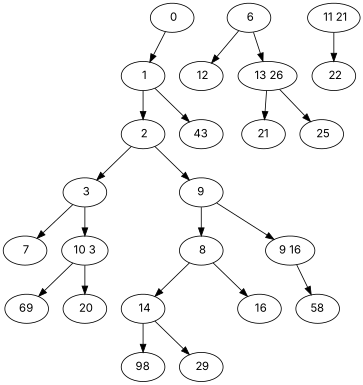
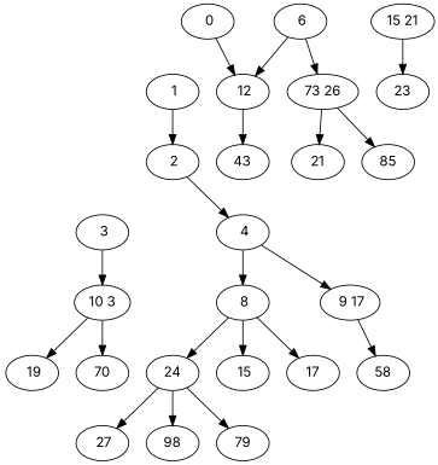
  digraph {
    fontname=Inter
    node [fontname=Inter]
    edge [fontname=Inter]
    " 0"
    " 1"
    " 2"
    " 3"
-   " 4" [label=9]
-   " 7"
+   " 4"
    n7 [label="10 3"]
    " 8"
-   " 9 17" [label="9 16"]
+   " 9 17"
    " 6"
    " 12"
-   " 13 26"
-   " 19" [label=69]
-   " 20"
-   " 14"
-   " 16"
+   " 13 26" [label="73 26"]
+   " 19"
+   " 20" [label=70]
+   " 14" [label=24]
+   " 15"
+   " 16" [label=17]
    n18 [label=58]
    n19 [label=43]
    n20 [label=21]
-   " 25"
-   " 11 21"
-   " 22"
+   " 25" [label=85]
+   " 11 21" [label="15 21"]
+   " 22" [label=23]
+   " 27"
    n25 [label=98]
-   " 29"
-   " 0" -> " 1"
+   " 29" [label=79]
+   " 0" -> " 12"
    " 1" -> " 2"
-   " 2" -> " 3"
    " 2" -> " 4"
-   " 3" -> " 7"
    " 3" -> n7
    " 4" -> " 8"
    " 4" -> " 9 17"
    n7 -> " 19"
    n7 -> " 20"
    " 8" -> " 14"
+   " 8" -> " 15"
    " 8" -> " 16"
    " 9 17" -> n18
    " 6" -> " 12"
    " 6" -> " 13 26"
-   " 1" -> n19
+   " 12" -> n19
    " 13 26" -> n20
    " 13 26" -> " 25"
+   " 14" -> " 27"
    " 14" -> n25
    " 14" -> " 29"
    " 11 21" -> " 22"
  }
